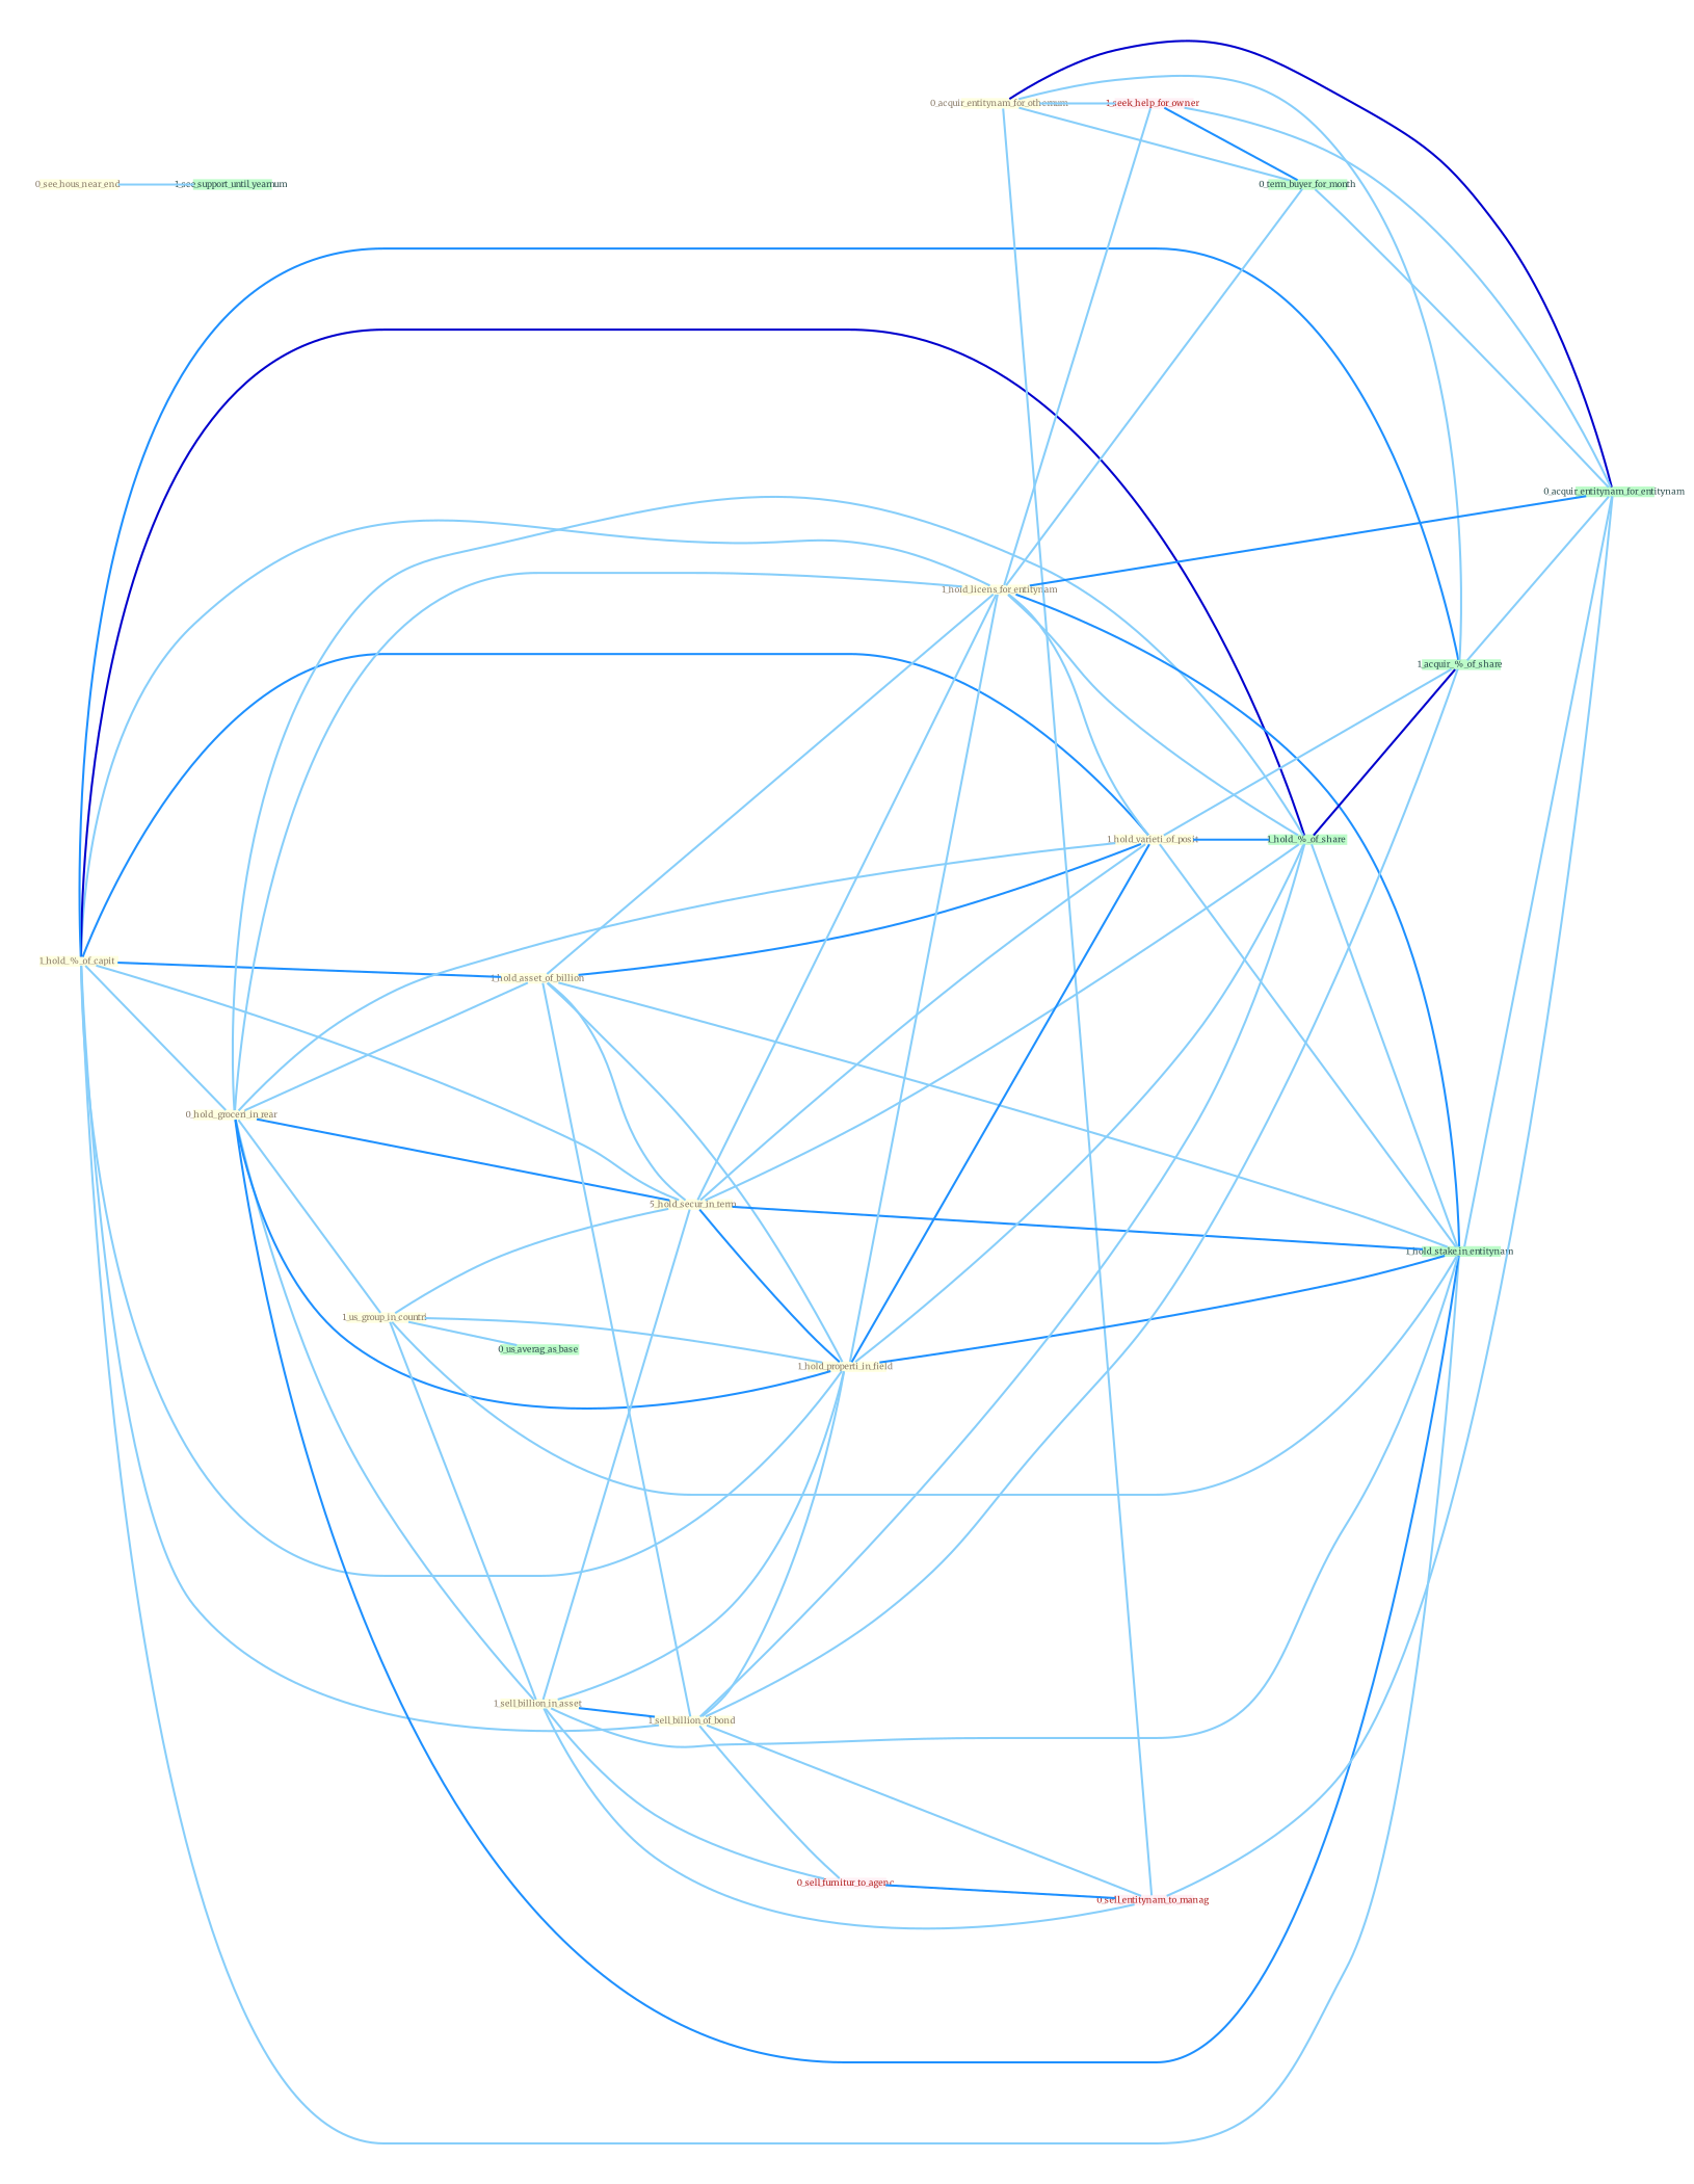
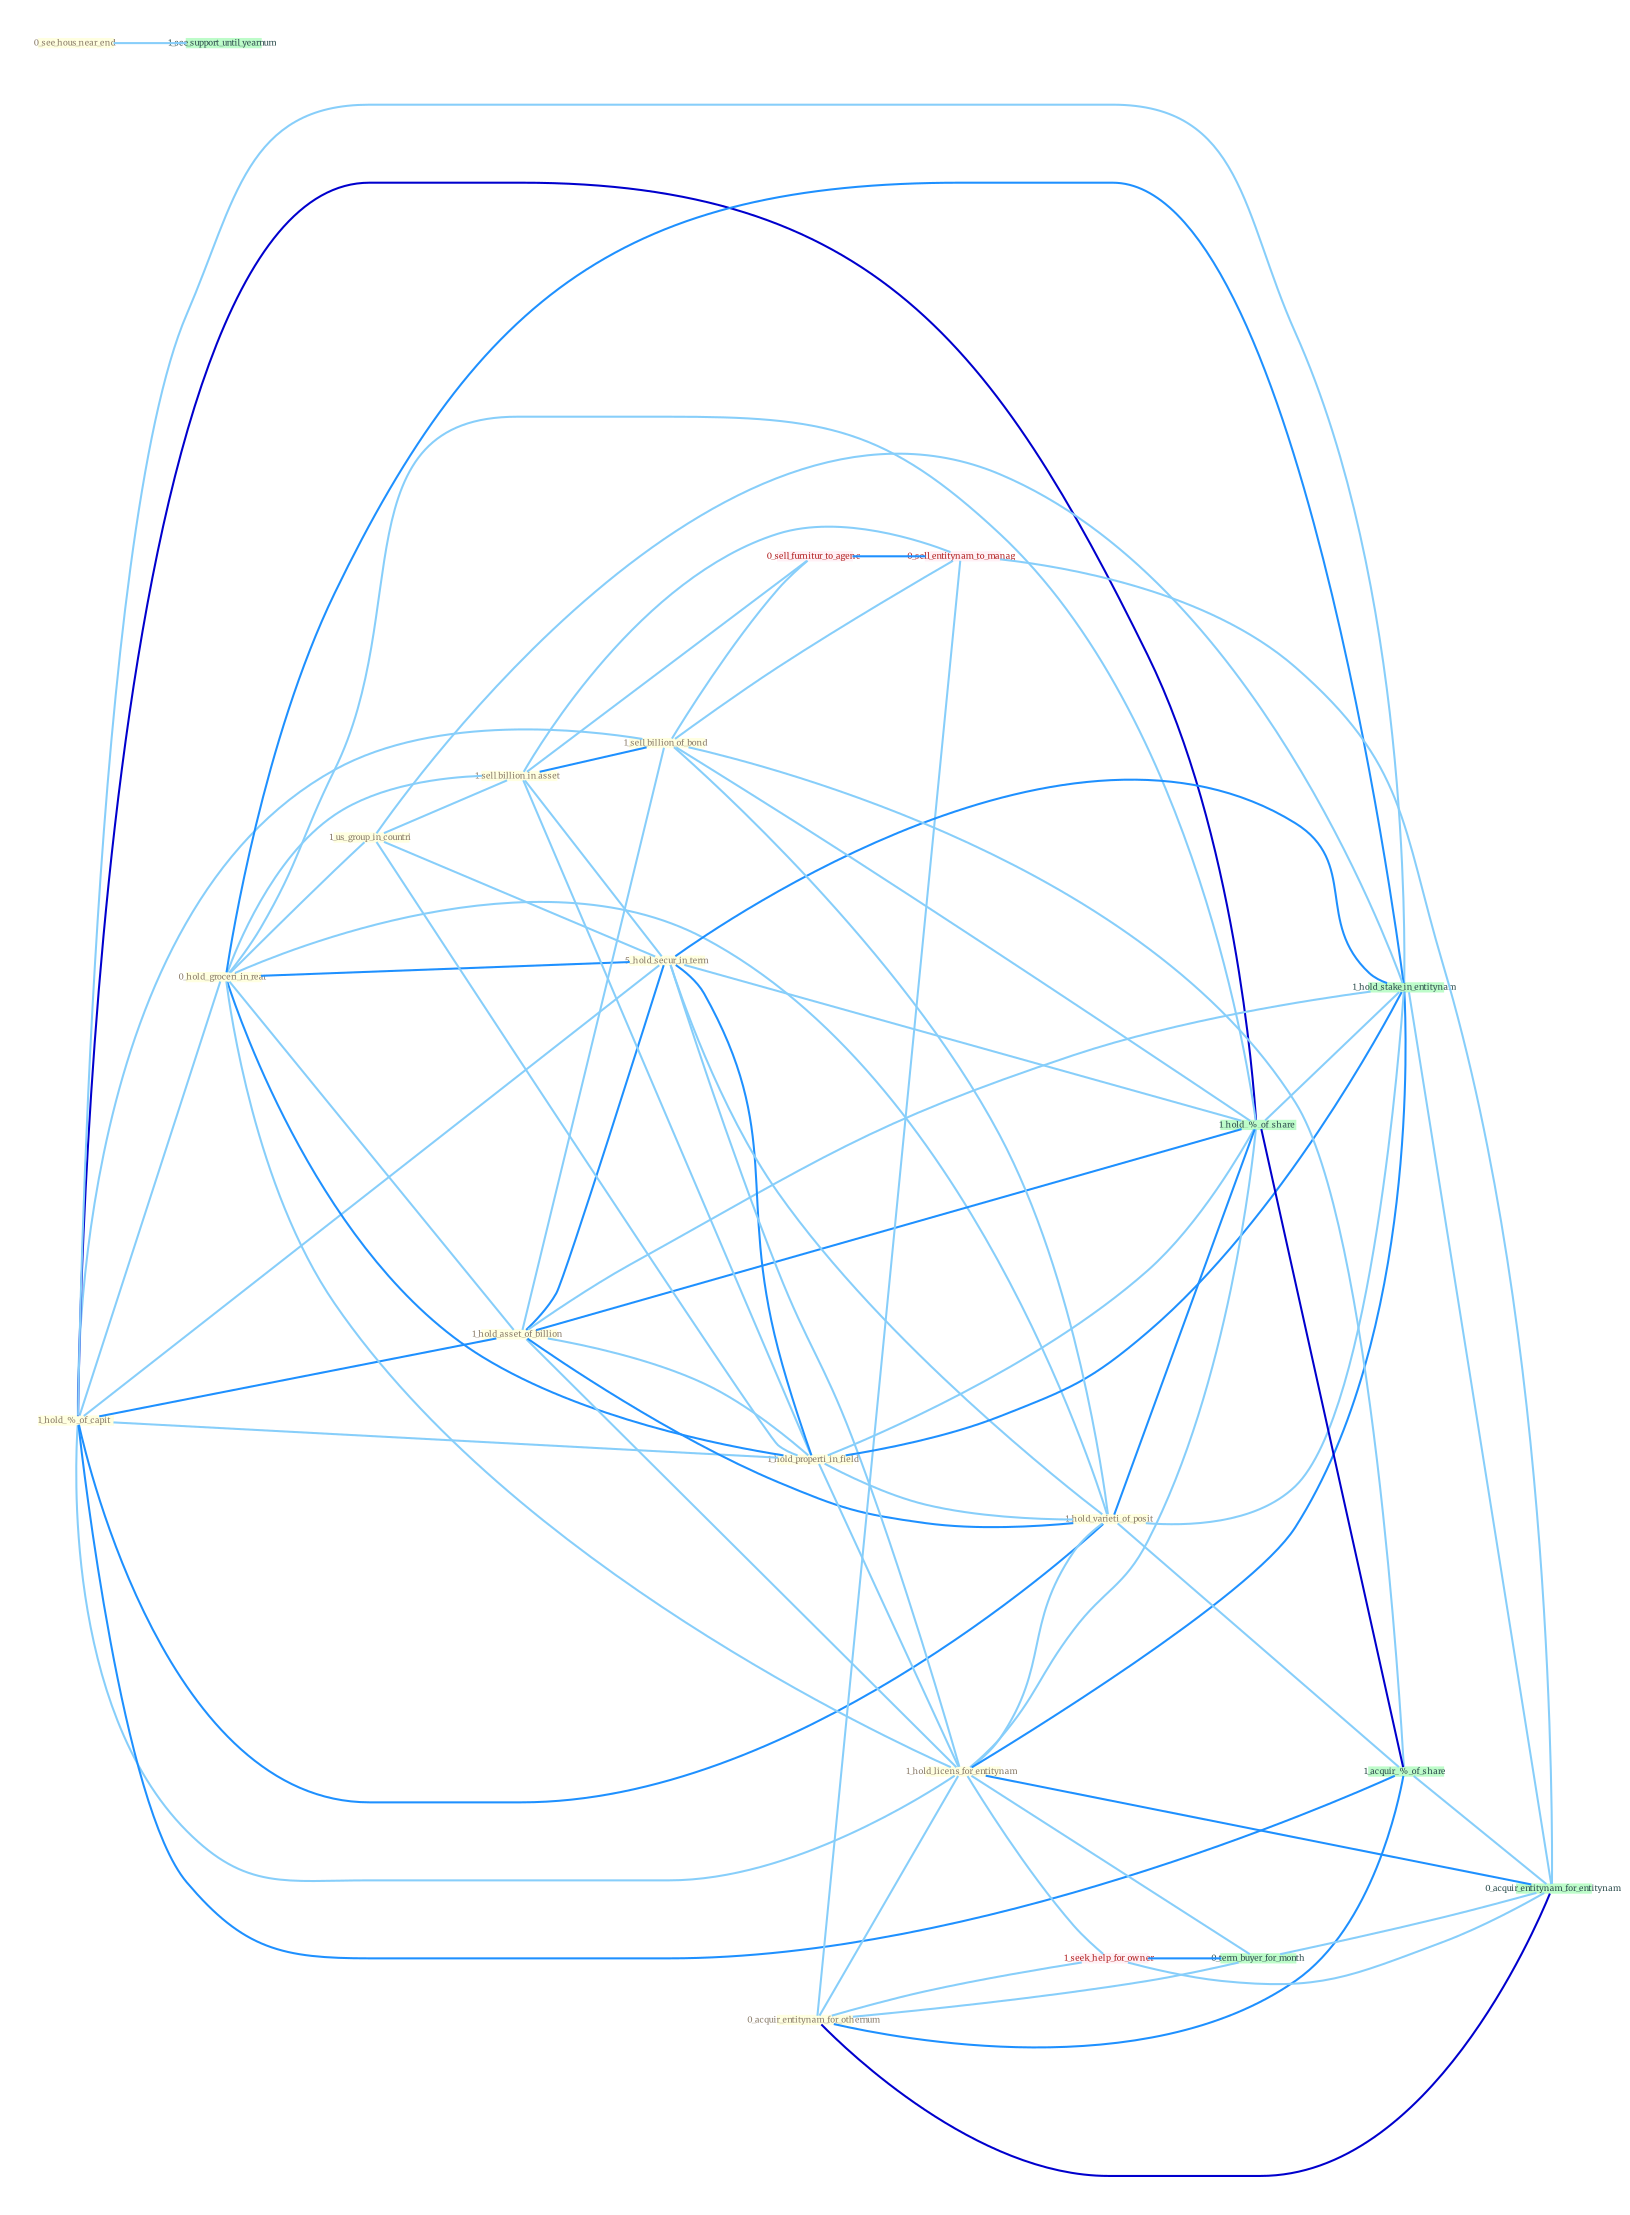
  graph {
    fontname=Merriweather
    rankdir=LR
    node [color="#ffffe0" fixedsize=true fontcolor="#8b7d6b" fontname=Merriweather fontsize=4 shape=polygon style=filled]
    edge [color="#87cefa" fontname=Merriweather w=1]
    "1_hold_%_of_capit " [height=.06 width=.5]
    "0_hold_groceri_in_rear " [height=.06 width=.5]
    "1_hold_asset_of_billion " [height=.06 width=.5]
    "1_us_group_in_countri " [height=.06 width=.5]
    "0_acquir_entitynam_for_othernum " [height=.06 width=.5]
    "1_sell_billion_in_asset " [height=.06 width=.5]
    n7 [height=.06 label="5_hold_secur_in_term" width=.5]
    "1_hold_properti_in_field " [height=.06 width=.5]
    "0_see_hous_near_end " [height=.06 width=.5]
    "1_hold_licens_for_entitynam " [height=.06 width=.5]
    "1_sell_billion_of_bond " [height=.06 width=.5]
    "1_hold_varieti_of_posit " [height=.06 width=.5]
    "1_seek_help_for_owner " [color="#fff0f5" fontcolor="#b22222" height=.06 width=.5]
    "0_sell_furnitur_to_agenc " [color="#fff0f5" fontcolor="#b22222" height=.06 width=.5]
    "0_sell_entitynam_to_manag " [color="#fff0f5" fontcolor="#b22222" height=.06 width=.5]
    "1_hold_%_of_share " [color="#BDFCC9" fontcolor="#2f4f4f" height=.06 width=.5]
    "1_hold_stake_in_entitynam " [color="#BDFCC9" fontcolor="#2f4f4f" height=.06 width=.5]
    "1_acquir_%_of_share " [color="#BDFCC9" fontcolor="#2f4f4f" height=.06 width=.5]
-   "0_us_averag_as_base " [color="#BDFCC9" fontcolor="#2f4f4f" height=.06 width=.5]
    n20 [color="#BDFCC9" fontcolor="#2f4f4f" height=.06 label="0_term_buyer_for_month" width=.5]
    "0_acquir_entitynam_for_entitynam " [color="#BDFCC9" fontcolor="#2f4f4f" height=.06 width=.5]
    "1_see_support_until_yearnum " [color="#BDFCC9" fontcolor="#2f4f4f" height=.06 width=.5]
    subgraph sub_1 {
      "1_hold_%_of_capit "
      "0_hold_groceri_in_rear "
      "1_hold_asset_of_billion "
      "1_us_group_in_countri "
      "0_acquir_entitynam_for_othernum "
      "1_sell_billion_in_asset "
      n7
      "1_hold_properti_in_field "
      "0_see_hous_near_end "
      "1_hold_licens_for_entitynam "
      "1_sell_billion_of_bond "
      "1_hold_varieti_of_posit "
    }
    subgraph sub_2 {
      "1_seek_help_for_owner "
      "0_sell_furnitur_to_agenc "
      "0_sell_entitynam_to_manag "
    }
    "1_hold_%_of_capit " -- "0_hold_groceri_in_rear "
    "1_hold_%_of_capit " -- "1_hold_asset_of_billion " [color="#1e90ff" w=2]
    "1_hold_%_of_capit " -- n7
    "1_hold_%_of_capit " -- "1_hold_properti_in_field "
    "1_hold_%_of_capit " -- "1_hold_licens_for_entitynam "
    "1_hold_%_of_capit " -- "1_sell_billion_of_bond "
    "1_hold_%_of_capit " -- "1_hold_varieti_of_posit " [color="#1e90ff" w=2]
    "1_hold_%_of_capit " -- "1_hold_%_of_share " [color="#0000cd" w=3]
    "1_hold_%_of_capit " -- "1_hold_stake_in_entitynam "
    "1_hold_%_of_capit " -- "1_acquir_%_of_share " [color="#1e90ff" w=2]
    "0_hold_groceri_in_rear " -- "1_hold_asset_of_billion "
    "0_hold_groceri_in_rear " -- "1_us_group_in_countri "
    "0_hold_groceri_in_rear " -- "1_sell_billion_in_asset "
    "0_hold_groceri_in_rear " -- n7 [color="#1e90ff" w=2]
    "0_hold_groceri_in_rear " -- "1_hold_properti_in_field " [color="#1e90ff" w=2]
    "0_hold_groceri_in_rear " -- "1_hold_licens_for_entitynam "
    "0_hold_groceri_in_rear " -- "1_hold_varieti_of_posit "
    "0_hold_groceri_in_rear " -- "1_hold_%_of_share "
    "0_hold_groceri_in_rear " -- "1_hold_stake_in_entitynam " [color="#1e90ff" w=2]
-   "1_hold_asset_of_billion " -- n7
+   "1_hold_asset_of_billion " -- n7 [color="#1e90ff"]
    "1_hold_asset_of_billion " -- "1_hold_properti_in_field "
    "1_hold_asset_of_billion " -- "1_hold_licens_for_entitynam "
    "1_hold_asset_of_billion " -- "1_sell_billion_of_bond "
    "1_hold_asset_of_billion " -- "1_hold_varieti_of_posit " [color="#1e90ff" w=2]
+   "1_hold_asset_of_billion " -- "1_hold_%_of_share " [color="#1e90ff" w=2]
    "1_hold_asset_of_billion " -- "1_hold_stake_in_entitynam "
    "1_us_group_in_countri " -- "1_sell_billion_in_asset "
    "1_us_group_in_countri " -- n7
    "1_us_group_in_countri " -- "1_hold_properti_in_field "
    "1_us_group_in_countri " -- "1_hold_stake_in_entitynam "
-   "1_us_group_in_countri " -- "0_us_averag_as_base "
+   "0_acquir_entitynam_for_othernum " -- "1_hold_licens_for_entitynam "
    "0_acquir_entitynam_for_othernum " -- "1_seek_help_for_owner "
    "0_acquir_entitynam_for_othernum " -- "0_sell_entitynam_to_manag "
-   "0_acquir_entitynam_for_othernum " -- "1_acquir_%_of_share "
+   "0_acquir_entitynam_for_othernum " -- "1_acquir_%_of_share " [color="#1e90ff"]
    "0_acquir_entitynam_for_othernum " -- n20
    "0_acquir_entitynam_for_othernum " -- "0_acquir_entitynam_for_entitynam " [color="#0000cd" w=3]
    "1_sell_billion_in_asset " -- n7
    "1_sell_billion_in_asset " -- "1_hold_properti_in_field "
    "1_sell_billion_in_asset " -- "1_sell_billion_of_bond " [color="#1e90ff" w=2]
    "1_sell_billion_in_asset " -- "0_sell_furnitur_to_agenc "
    "1_sell_billion_in_asset " -- "0_sell_entitynam_to_manag "
-   "1_sell_billion_in_asset " -- "1_hold_stake_in_entitynam "
    n7 -- "1_hold_properti_in_field " [color="#1e90ff" w=2]
    n7 -- "1_hold_licens_for_entitynam "
    n7 -- "1_hold_varieti_of_posit "
    n7 -- "1_hold_%_of_share "
    n7 -- "1_hold_stake_in_entitynam " [color="#1e90ff" w=2]
    "1_hold_properti_in_field " -- "1_hold_licens_for_entitynam "
-   "1_hold_properti_in_field " -- "1_hold_varieti_of_posit " [color="#1e90ff"]
+   "1_hold_properti_in_field " -- "1_hold_varieti_of_posit "
    "1_hold_properti_in_field " -- "1_hold_%_of_share "
    "1_hold_properti_in_field " -- "1_hold_stake_in_entitynam " [color="#1e90ff" w=2]
    "0_see_hous_near_end " -- "1_see_support_until_yearnum "
    "1_hold_licens_for_entitynam " -- "1_hold_varieti_of_posit "
    "1_hold_licens_for_entitynam " -- "1_seek_help_for_owner "
    "1_hold_licens_for_entitynam " -- "1_hold_%_of_share "
    "1_hold_licens_for_entitynam " -- "1_hold_stake_in_entitynam " [color="#1e90ff" w=2]
    "1_hold_licens_for_entitynam " -- n20
    "1_hold_licens_for_entitynam " -- "0_acquir_entitynam_for_entitynam " [color="#1e90ff" w=2]
-   "1_sell_billion_of_bond " -- "1_hold_properti_in_field "
+   "1_sell_billion_of_bond " -- "1_hold_varieti_of_posit "
    "1_sell_billion_of_bond " -- "0_sell_furnitur_to_agenc "
    "1_sell_billion_of_bond " -- "0_sell_entitynam_to_manag "
    "1_sell_billion_of_bond " -- "1_hold_%_of_share "
    "1_sell_billion_of_bond " -- "1_acquir_%_of_share "
    "1_hold_varieti_of_posit " -- "1_hold_%_of_share " [color="#1e90ff" w=2]
    "1_hold_varieti_of_posit " -- "1_hold_stake_in_entitynam "
    "1_hold_varieti_of_posit " -- "1_acquir_%_of_share "
    "1_seek_help_for_owner " -- n20 [color="#1e90ff" w=2]
    "1_seek_help_for_owner " -- "0_acquir_entitynam_for_entitynam "
    "0_sell_furnitur_to_agenc " -- "0_sell_entitynam_to_manag " [color="#1e90ff" w=2]
    "0_sell_entitynam_to_manag " -- "0_acquir_entitynam_for_entitynam "
    "1_hold_%_of_share " -- "1_hold_stake_in_entitynam "
    "1_hold_%_of_share " -- "1_acquir_%_of_share " [color="#0000cd" w=3]
    "1_hold_stake_in_entitynam " -- "0_acquir_entitynam_for_entitynam "
    "1_acquir_%_of_share " -- "0_acquir_entitynam_for_entitynam "
    n20 -- "0_acquir_entitynam_for_entitynam "
  }
